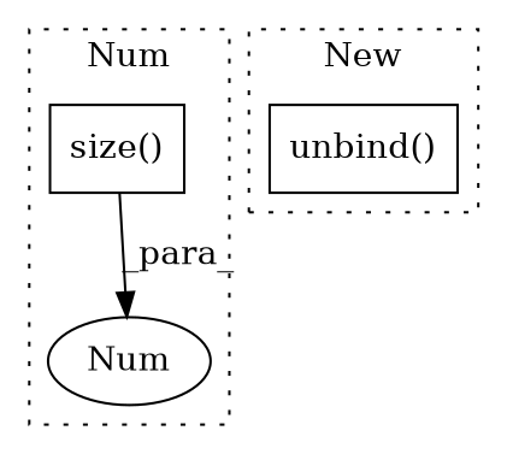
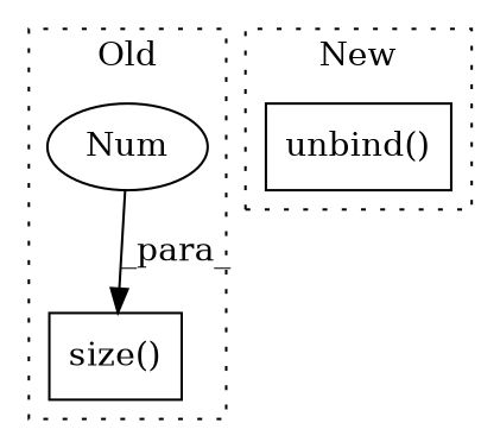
  digraph {
    node [a=75 shape=box]
    n1 [l="11,1" label="size()" s="11094,11106"]
    n2 [a=76 l=1 label=Num s=11105 shape=ellipse]
    n3 [l="13,28" label="unbind()" s="6246,6264"]
    subgraph cluster_1 {
-     label=Num
+     label=Old
      style=dotted
      n1
      n2
    }
    subgraph cluster_2 {
      label=New
      style=dotted
      n3
    }
-   n1 -> n2 [label=_para_]
+   n2 -> n1 [label=_para_]
  }
